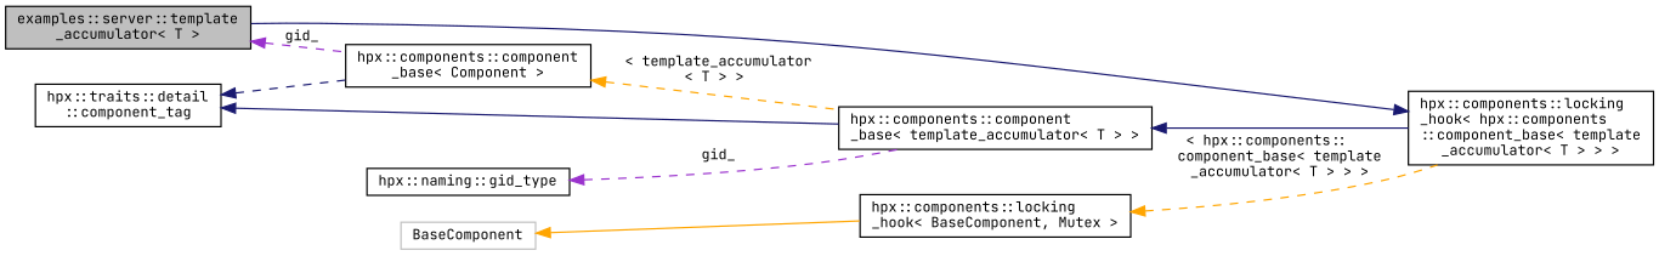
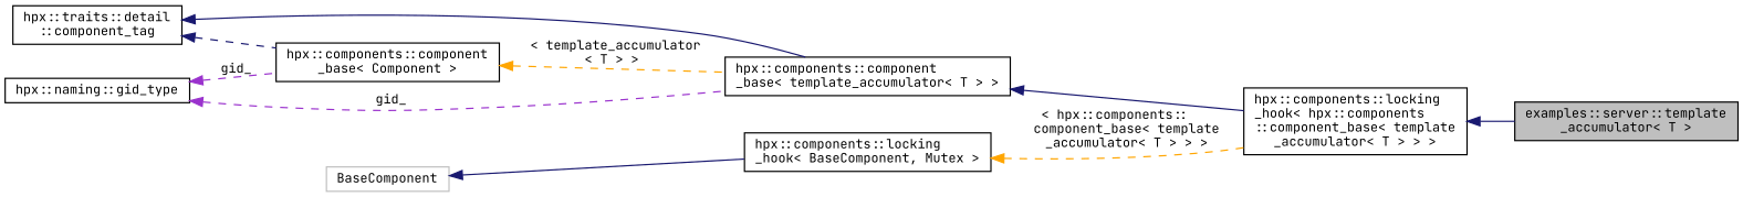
  digraph {
    fontname="JetBrains Mono"
    rankdir=LR
    node [color=black fillcolor=white fontname="JetBrains Mono" fontsize=10 shape=record style=filled]
    edge [color=midnightblue dir=back fontname="JetBrains Mono" fontsize=10 labelfontname=Helvetica labelfontsize=10 style=dashed]
    n1 [fillcolor=grey75 fontcolor=black height=0.2 label="examples::server::template\l_accumulator\< T \>" width=0.4]
    n2 [height=0.2 label="hpx::components::locking\l_hook\< hpx::components\l::component_base\< template\l_accumulator\< T \> \> \>" width=0.4]
    n3 [height=0.2 label="hpx::components::component\l_base\< template_accumulator\< T \> \>" width=0.4]
    n4 [height=0.2 label="hpx::traits::detail\l::component_tag" width=0.4]
    n5 [height=0.2 label="hpx::components::component\l_base\< Component \>" width=0.4]
    n6 [height=0.2 label="hpx::naming::gid_type" width=0.4]
    n7 [height=0.2 label="hpx::components::locking\l_hook\< BaseComponent, Mutex \>" width=0.4]
    n8 [color=grey75 height=0.2 label=BaseComponent width=0.4]
    n2 -> n1 [style=solid]
    n3 -> n2 [style=solid]
    n4 -> n3 [style=solid]
    n4 -> n5
    n5 -> n3 [color=orange label=" \< template_accumulator\l\< T \> \>"]
    n6 -> n3 [color=darkorchid3 label=" gid_"]
-   n1 -> n5 [color=darkorchid3 label=" gid_"]
+   n6 -> n5 [color=darkorchid3 label=" gid_"]
    n7 -> n2 [color=orange label=" \< hpx::components::\lcomponent_base\< template\l_accumulator\< T \> \> \>"]
-   n8 -> n7 [color=orange style=solid]
+   n8 -> n7 [style=solid]
  }
